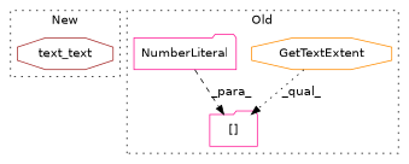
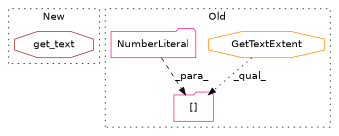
  digraph {
    fontname="DejaVu Sans"
    node [a=32 shape=octagon color=deeppink fontname="DejaVu Sans"]
    edge [fontname="DejaVu Sans"]
-   n1 [l="9,1" label=text_text s="15715,15744" color=brown]
+   n1 [l="9,1" label=get_text s="15715,15744" color=brown]
    n2 [a=2 l="25,1" label="[]" s="15695,15721" shape=folder]
    n3 [l="14,1" label=GetTextExtent s="15700,15718" color=darkorange]
    n4 [a=34 l=1 label=NumberLiteral s=15720 shape=folder]
    subgraph cluster_1 {
      label=New
      style=dotted
      n1
    }
    subgraph cluster_2 {
      label=Old
      style=dotted
      n2
      n3
      n4
    }
    n3 -> n2 [label=_qual_ style=dotted]
    n4 -> n2 [label=_para_ style=dashed]
  }
